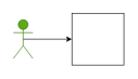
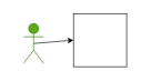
  <mxCell id="0" />
  <mxCell id="1" parent="0" />
  <mxCell id="2" style="edgeStyle=none;html=1;exitX=0.5;exitY=0.5;exitDx=0;exitDy=0;exitPerimeter=0;" edge="1" parent="1" source="3"><mxGeometry relative="1" as="geometry"><mxPoint x="110" y="60" as="targetPoint" /></mxGeometry></mxCell>
- <mxCell id="3" value="Actor" style="shape=umlActor;verticalLabelPosition=bottom;verticalAlign=top;html=1;outlineConnect=0;fillColor=#60a917;fontColor=#ffffff;strokeColor=#2D7600;movable=1;resizable=1;rotatable=1;deletable=1;editable=1;connectable=1;" vertex="1" parent="1"><mxGeometry x="20" y="30" width="30" height="60" as="geometry" /></mxCell>
+ <mxCell id="3" value="Actor" style="shape=umlActor;verticalLabelPosition=bottom;verticalAlign=top;html=1;outlineConnect=0;fillColor=#60a917;fontColor=#ffffff;strokeColor=#2D7600;movable=1;resizable=1;rotatable=1;deletable=1;editable=1;connectable=1;" vertex="1" parent="1"><mxGeometry x="35" y="35" width="30" height="60" as="geometry" /></mxCell>
  <mxCell id="4" value="" style="whiteSpace=wrap;html=1;aspect=fixed;" vertex="1" parent="1"><mxGeometry x="110" y="20" width="80" height="80" as="geometry" /></mxCell>
